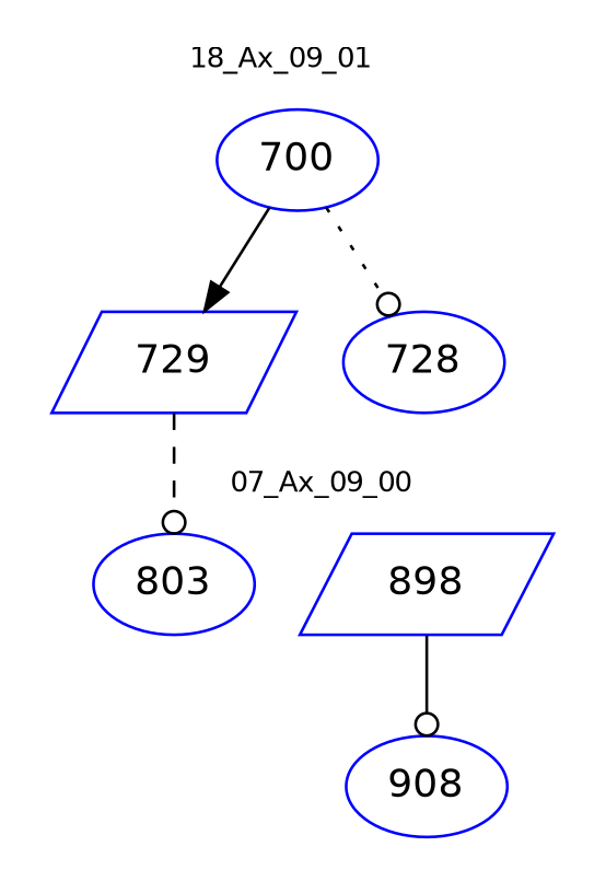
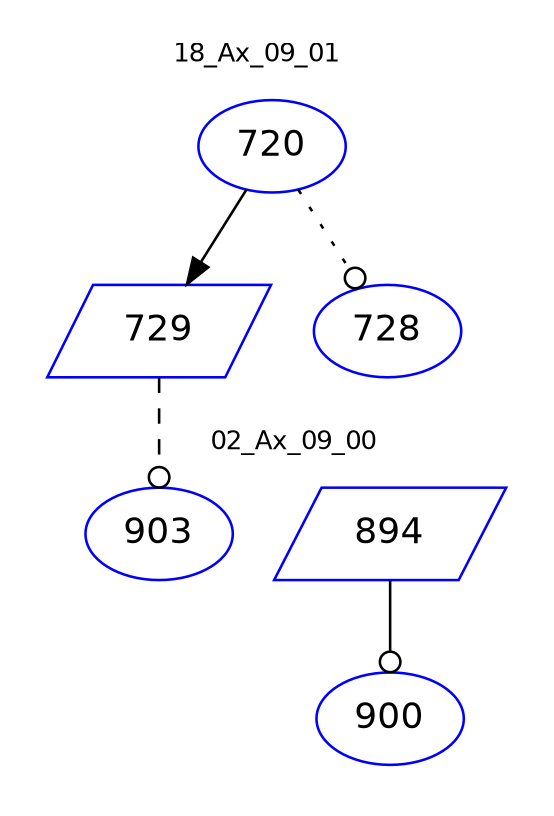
  digraph {
    fontname="DejaVu Sans"
    node [color=blue fontname="DejaVu Sans" shape=ellipse]
    edge [arrowhead=odot color=black fontname="DejaVu Sans" style=solid]
-   n1 [label=898 shape=parallelogram]
-   n2 [label=803]
-   n3 [label=908]
-   n4 [label=700]
+   n1 [label=894 shape=parallelogram]
+   n2 [label=903]
+   n3 [label=900]
+   n4 [label=720]
    n5 [label=729 shape=parallelogram]
    n6 [label=728]
    subgraph cluster_1 {
      color=white
      fontsize=10
-     label="07_Ax_09_00"
+     label="02_Ax_09_00"
      n1
      n2
      n3
    }
    subgraph cluster_2 {
      color=white
      fontsize=10
      label="18_Ax_09_01"
      n4
      n5
      n6
    }
    n1 -> n3
    n4 -> n5 [arrowhead=normal]
    n4 -> n6 [style=dotted]
    n5 -> n2 [style=dashed]
  }
